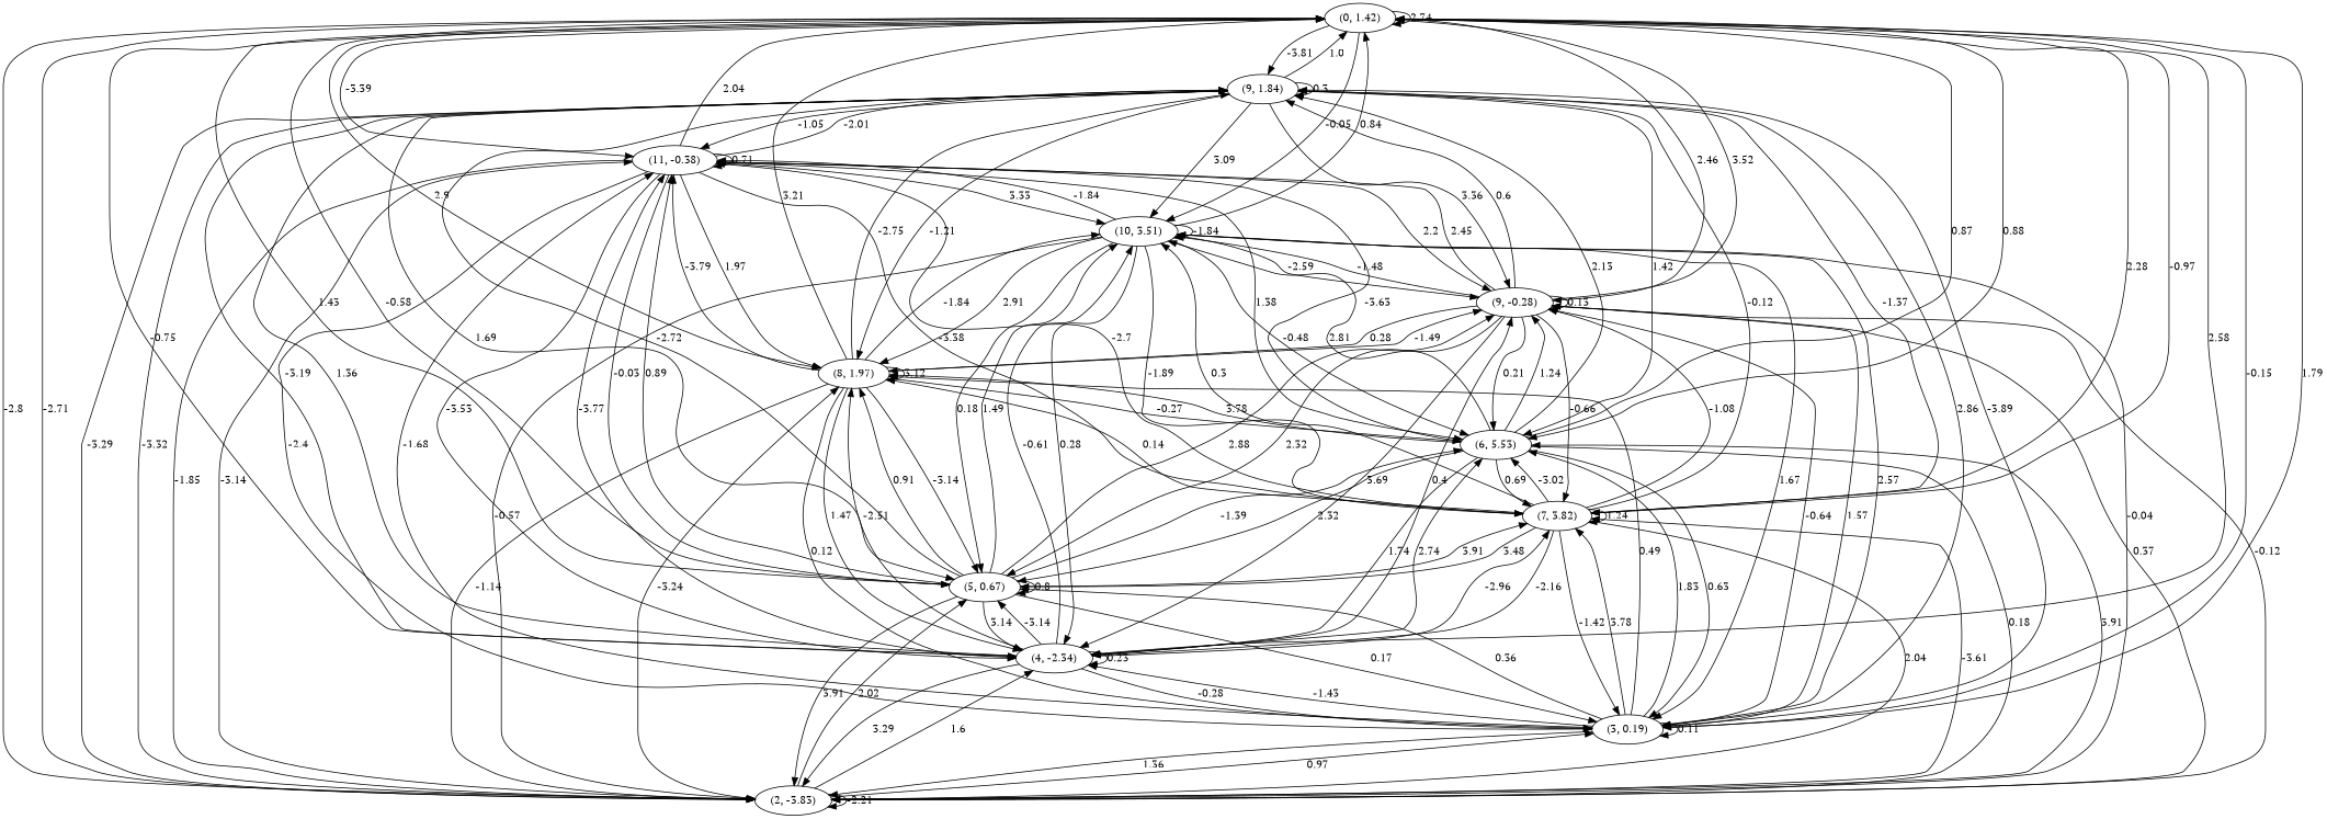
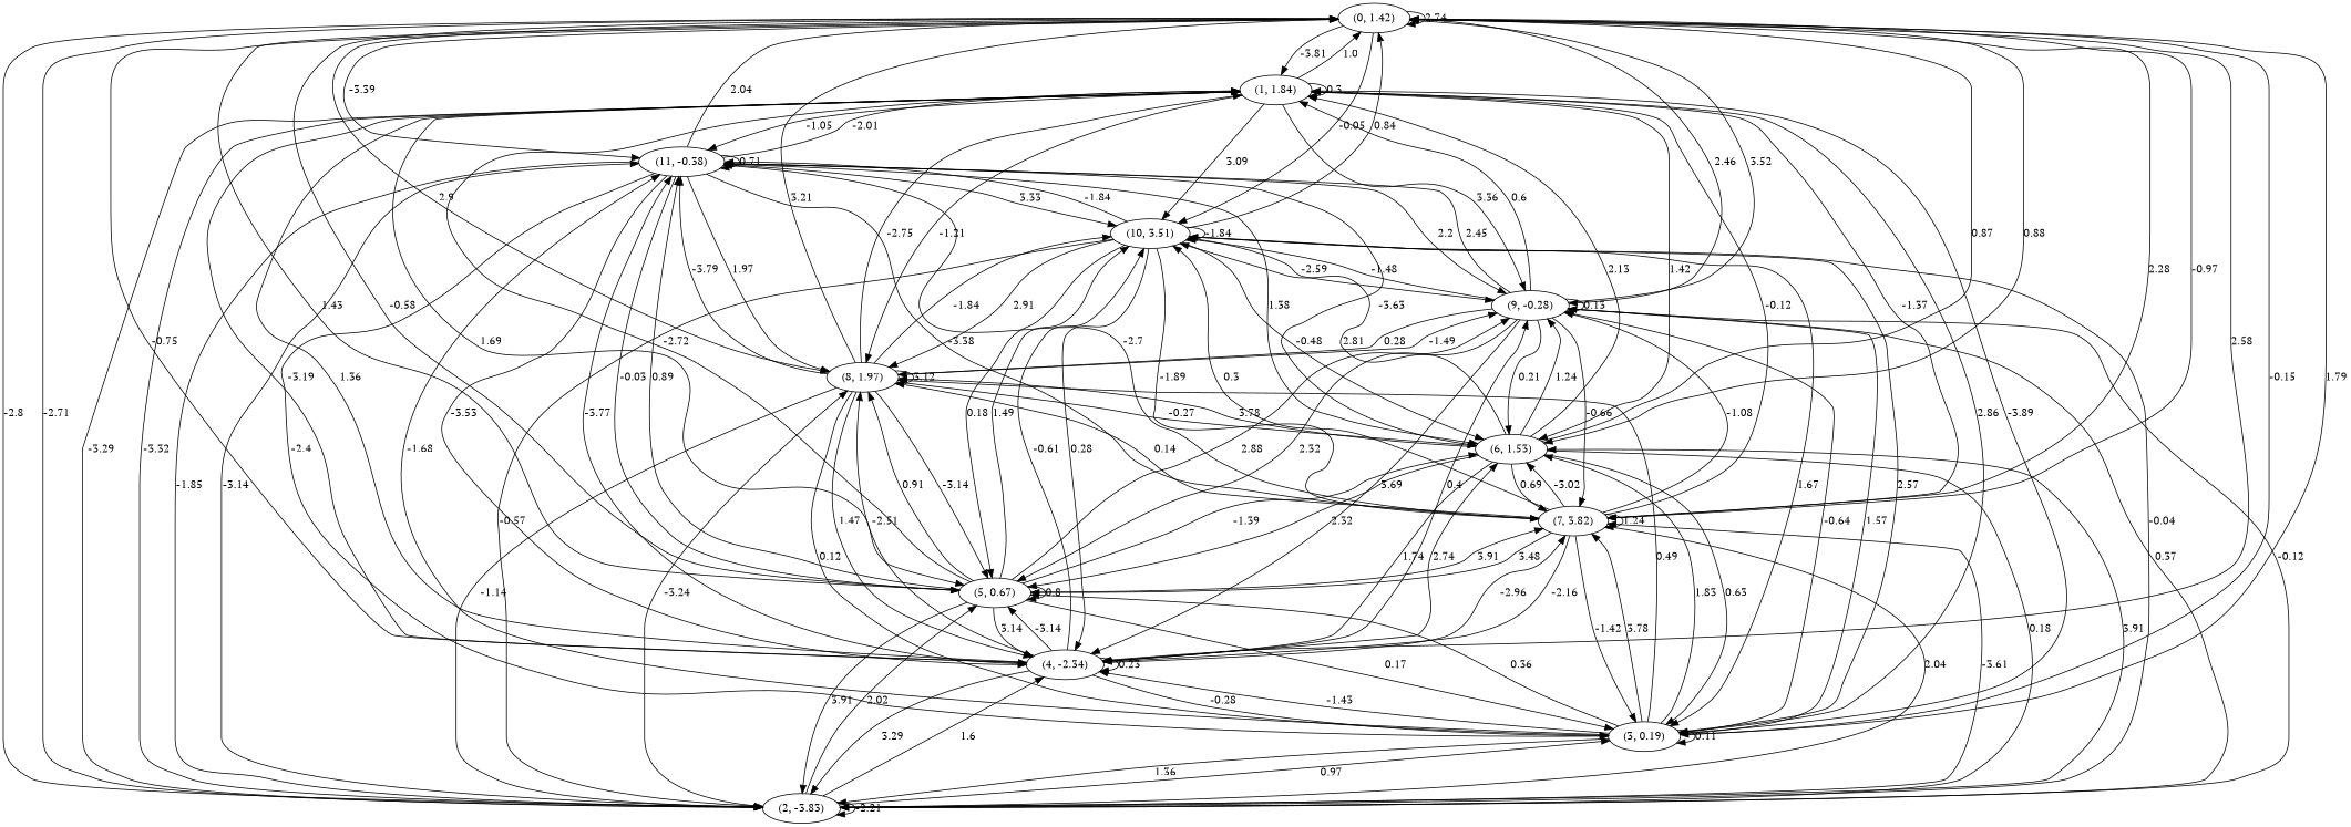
  digraph {
    fontname="PT Serif"
    node [fontname="PT Serif"]
    edge [fontname="PT Serif"]
    n1 [label="(0, 1.42)"]
-   n2 [label="(9, 1.84)"]
+   n2 [label="(1, 1.84)"]
    n3 [label="(2, -3.83)"]
    n4 [label="(3, 0.19)"]
    n5 [label="(4, -2.34)"]
    n6 [label="(5, 0.67)"]
-   n7 [label="(6, 5.53)"]
+   n7 [label="(6, 1.53)"]
    n8 [label="(7, 3.82)"]
    n9 [label="(8, 1.97)"]
    n10 [label="(9, -0.28)"]
    n11 [label="(10, 3.51)"]
    n12 [label="(11, -0.38)"]
    n1 -> n1 [label=2.74]
    n1 -> n2 [label=-3.81]
    n1 -> n3 [label=-2.8]
    n1 -> n4 [label=-0.15]
    n1 -> n5 [label=2.58]
    n1 -> n6 [label=1.43]
    n1 -> n7 [label=0.88]
    n1 -> n8 [label=2.28]
    n1 -> n9 [label=2.9]
    n1 -> n10 [label=2.46]
    n1 -> n11 [label=-0.05]
    n1 -> n12 [label=-3.39]
    n2 -> n1 [label=1.0]
    n2 -> n2 [label=0.3]
    n2 -> n3 [label=-3.29]
    n2 -> n4 [label=2.86]
    n2 -> n5 [label=-3.19]
    n2 -> n6 [label=1.69]
    n2 -> n7 [label=1.42]
    n2 -> n8 [label=-1.37]
    n2 -> n9 [label=-1.21]
    n2 -> n10 [label=3.36]
    n2 -> n11 [label=3.09]
    n2 -> n12 [label=-1.05]
    n3 -> n1 [label=-2.71]
    n3 -> n2 [label=-3.32]
    n3 -> n3 [label=-2.21]
    n3 -> n4 [label=0.97]
    n3 -> n5 [label=1.6]
    n3 -> n6 [label=2.02]
    n3 -> n7 [label=3.91]
    n3 -> n8 [label=-3.61]
    n3 -> n9 [label=-3.24]
    n3 -> n10 [label=-0.12]
    n3 -> n11 [label=-0.04]
    n3 -> n12 [label=-3.14]
    n4 -> n1 [label=1.79]
    n4 -> n2 [label=-3.89]
    n4 -> n3 [label=1.36]
    n4 -> n4 [label=0.11]
    n4 -> n5 [label=-1.43]
    n4 -> n6 [label=0.36]
    n4 -> n7 [label=1.83]
    n4 -> n8 [label=3.78]
    n4 -> n9 [label=0.49]
    n4 -> n10 [label=1.57]
    n4 -> n11 [label=2.57]
    n4 -> n12 [label=-1.68]
    n5 -> n1 [label=-0.75]
    n5 -> n2 [label=1.36]
    n5 -> n3 [label=3.29]
    n5 -> n4 [label=-0.28]
    n5 -> n5 [label=0.23]
    n5 -> n6 [label=-3.14]
    n5 -> n7 [label=2.74]
    n5 -> n8 [label=-2.96]
    n5 -> n9 [label=-2.51]
    n5 -> n10 [label=0.4]
    n5 -> n11 [label=-0.61]
    n5 -> n12 [label=-3.77]
    n6 -> n1 [label=-0.58]
    n6 -> n2 [label=-2.72]
    n6 -> n3 [label=3.91]
    n6 -> n4 [label=0.17]
    n6 -> n5 [label=3.14]
    n6 -> n6 [label=0.8]
    n6 -> n7 [label=-1.39]
    n6 -> n8 [label=3.91]
    n6 -> n9 [label=0.91]
    n6 -> n10 [label=2.88]
    n6 -> n11 [label=1.49]
    n6 -> n12 [label=0.89]
    n7 -> n1 [label=0.87]
    n7 -> n2 [label=2.13]
    n7 -> n3 [label=0.18]
    n7 -> n4 [label=0.63]
    n7 -> n5 [label=1.74]
    n7 -> n6 [label=2.32]
    n7 -> n8 [label=0.69]
    n7 -> n9 [label=3.78]
    n7 -> n10 [label=1.24]
    n7 -> n11 [label=2.81]
    n7 -> n12 [label=-3.63]
    n8 -> n1 [label=-0.97]
    n8 -> n2 [label=-0.12]
    n8 -> n3 [label=2.04]
    n8 -> n4 [label=-1.42]
    n8 -> n5 [label=-2.16]
    n8 -> n6 [label=3.48]
    n8 -> n7 [label=-3.02]
    n8 -> n8 [label=1.24]
    n8 -> n9 [label=0.14]
    n8 -> n10 [label=-1.08]
    n8 -> n11 [label=0.3]
    n8 -> n12 [label=-2.7]
    n9 -> n1 [label=3.21]
    n9 -> n2 [label=-2.75]
    n9 -> n3 [label=-1.14]
    n9 -> n4 [label=0.12]
    n9 -> n5 [label=1.47]
    n9 -> n6 [label=-3.14]
    n9 -> n7 [label=-0.27]
    n9 -> n9 [label=3.12]
    n9 -> n10 [label=-1.49]
    n9 -> n11 [label=-1.84]
    n9 -> n12 [label=-3.79]
    n10 -> n1 [label=3.52]
    n10 -> n2 [label=0.6]
    n10 -> n3 [label=0.37]
    n10 -> n4 [label=-0.64]
    n10 -> n5 [label=3.69]
    n10 -> n6 [label=2.32]
    n10 -> n7 [label=0.21]
    n10 -> n8 [label=-0.66]
    n10 -> n9 [label=0.28]
    n10 -> n10 [label=0.13]
    n10 -> n11 [label=-1.48]
    n10 -> n12 [label=2.45]
    n11 -> n1 [label=0.84]
    n11 -> n3 [label=-0.57]
    n11 -> n4 [label=1.67]
    n11 -> n5 [label=0.28]
    n11 -> n6 [label=0.18]
    n11 -> n7 [label=-0.48]
    n11 -> n8 [label=-1.89]
    n11 -> n9 [label=2.91]
    n11 -> n10 [label=-2.59]
    n11 -> n11 [label=-1.84]
    n11 -> n12 [label=-1.84]
    n12 -> n1 [label=2.04]
    n12 -> n2 [label=-2.01]
    n12 -> n3 [label=-1.85]
    n12 -> n4 [label=-2.4]
    n12 -> n5 [label=-3.53]
    n12 -> n6 [label=-0.03]
    n12 -> n7 [label=1.38]
    n12 -> n8 [label=-3.38]
    n12 -> n9 [label=1.97]
    n12 -> n10 [label=2.2]
    n12 -> n11 [label=3.33]
    n12 -> n12 [label=0.71]
  }
